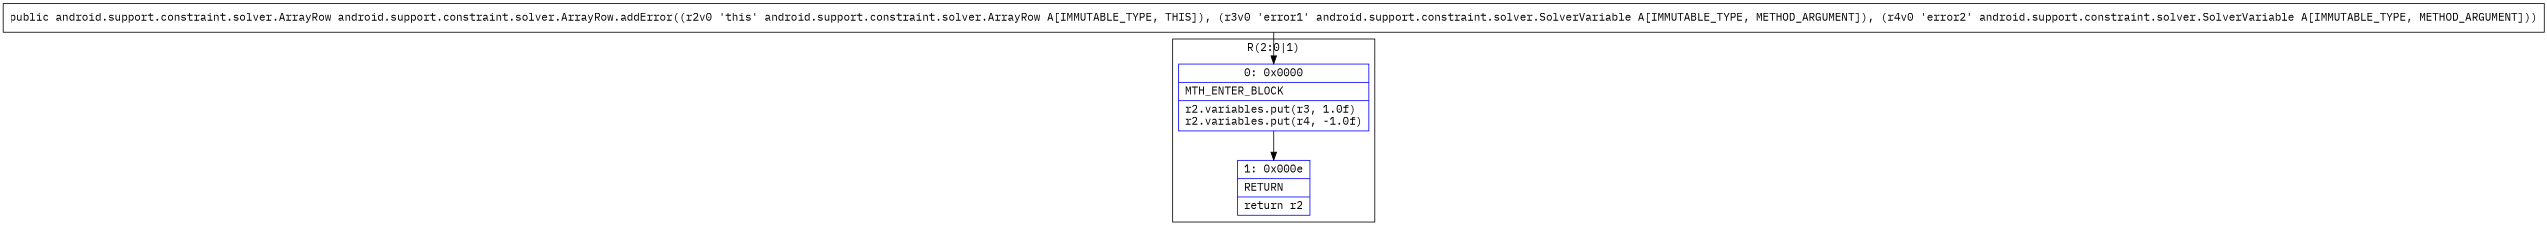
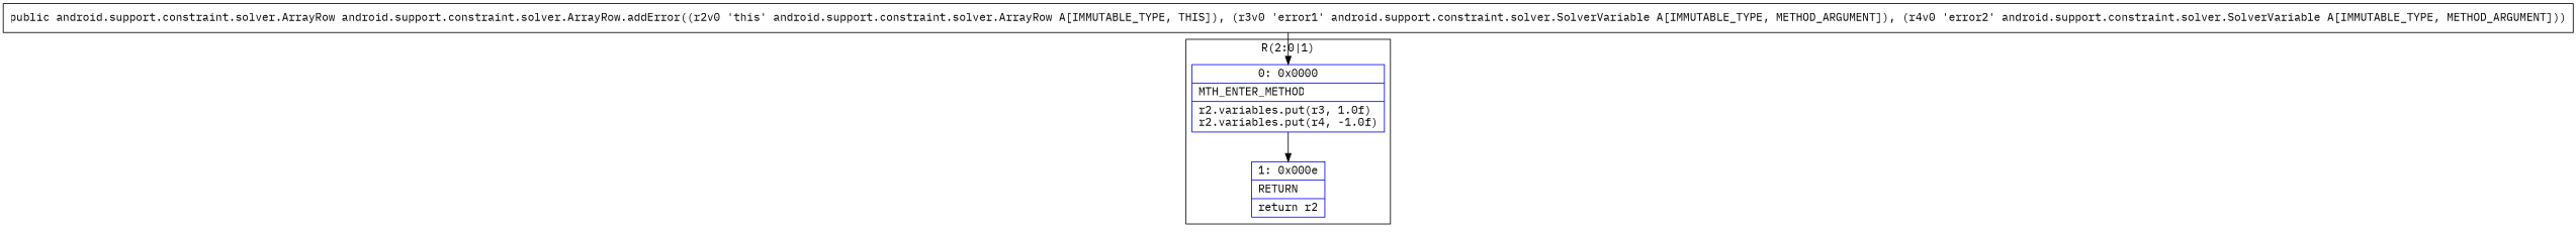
  digraph {
    fontname="IBM Plex Mono"
    node [color=blue shape=record fontname="IBM Plex Mono"]
    edge [fontname="IBM Plex Mono"]
-   n1 [label="{0\:\ 0x0000|MTH_ENTER_BLOCK\l|r2.variables.put(r3, 1.0f)\lr2.variables.put(r4, \-1.0f)\l}"]
+   n1 [label="{0\:\ 0x0000|MTH_ENTER_METHOD\l|r2.variables.put(r3, 1.0f)\lr2.variables.put(r4, \-1.0f)\l}"]
    n2 [label="{1\:\ 0x000e|RETURN\l|return r2\l}"]
    n3 [label="{public android.support.constraint.solver.ArrayRow android.support.constraint.solver.ArrayRow.addError((r2v0 'this' android.support.constraint.solver.ArrayRow A[IMMUTABLE_TYPE, THIS]), (r3v0 'error1' android.support.constraint.solver.SolverVariable A[IMMUTABLE_TYPE, METHOD_ARGUMENT]), (r4v0 'error2' android.support.constraint.solver.SolverVariable A[IMMUTABLE_TYPE, METHOD_ARGUMENT])) }" color=""]
    subgraph cluster_1 {
      label="R(2:0|1)"
      n1
      n2
    }
    n1 -> n2
    n3 -> n1
  }
